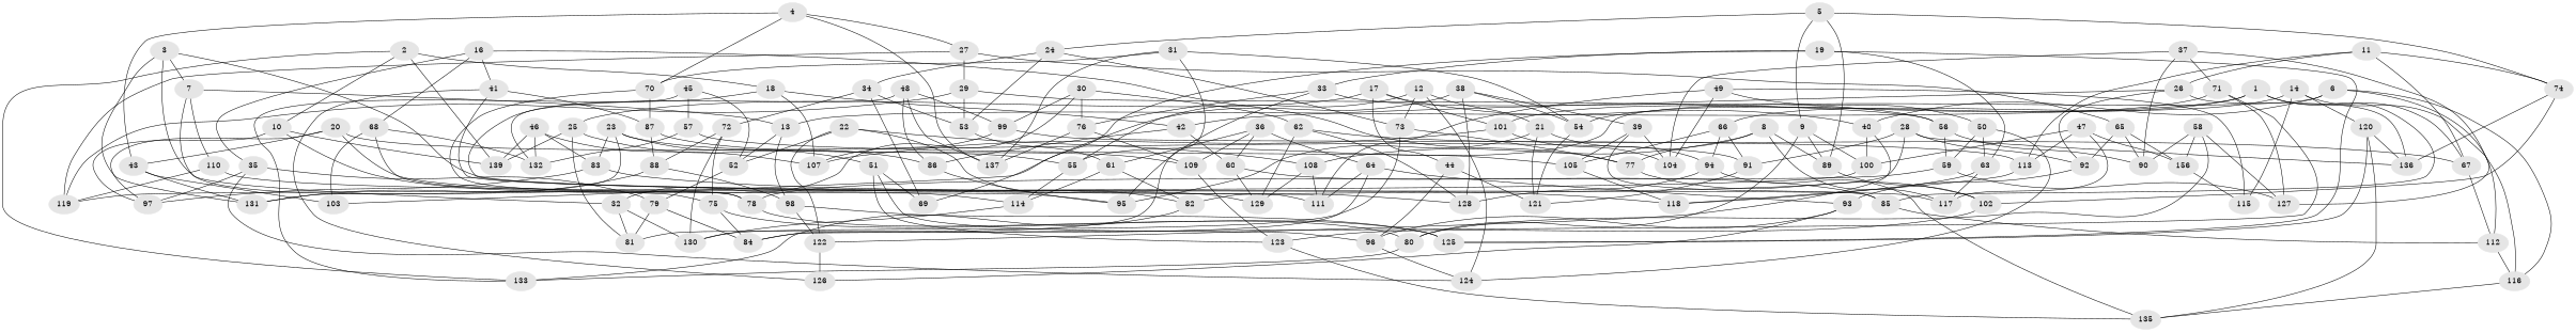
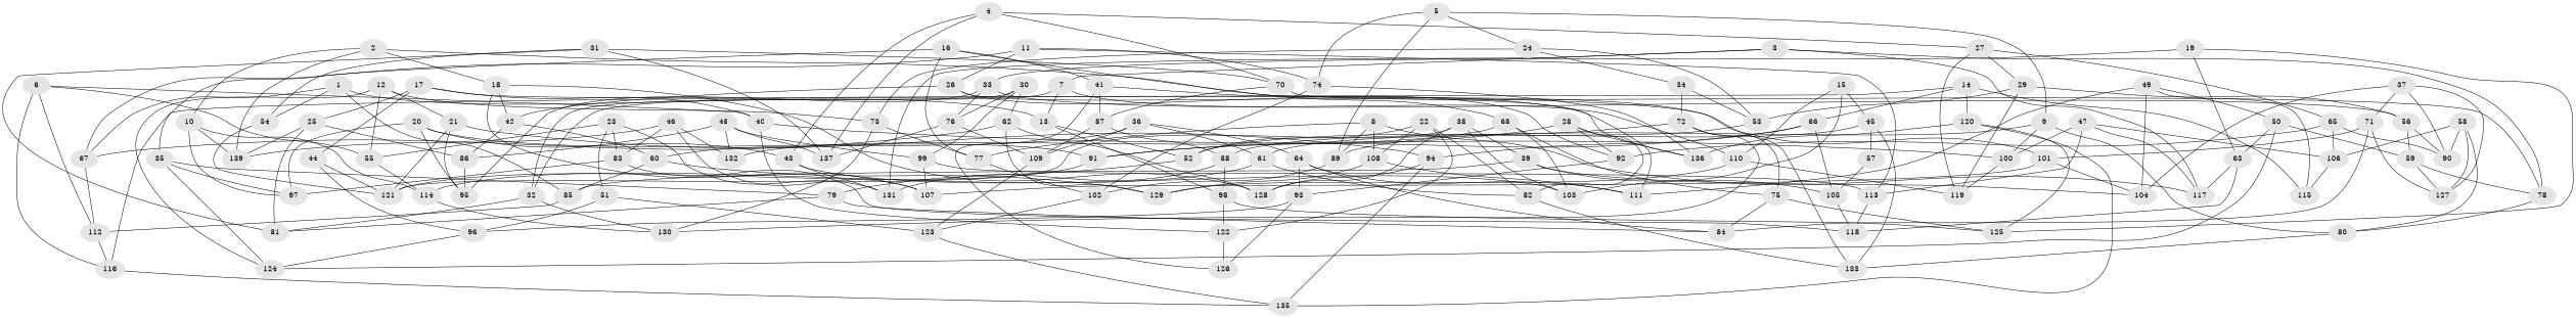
  graph {
    node [color=gray90 style=filled]
    1
    13
    54
    67
    85
    52
    98
    121
    112
    2
    10
    18
    133
    n14 [label=139]
    97
    114
    42
    107
    128
    3
    7
    78
    117
    131
    32
    110
    80
    4
    27
    43
    70
    137
    29
    65
    119
    103
    87
    5
    9
    24
    74
    89
    100
    73
    34
    53
    136
    102
    6
    40
    55
    116
    122
    135
    81
    130
    129
    8
    77
    108
    111
    11
    26
    113
    92
    118
    12
    21
    124
    95
    94
    79
    125
    14
    66
    115
    120
    91
    105
+   15
    45
    44
    96
    57
    16
    35
    41
    68
    126
    132
    75
    17
    25
    101
    86
    104
    60
    19
    33
    63
-   69
    56
    76
    20
    22
    82
    23
    51
    83
    123
    72
    61
    93
    90
-   106 [label=156]
+   106
    28
    59
    30
    62
    99
    109
    31
    88
    84
    36
    64
    37
    71
    127
    38
    39
    46
    47
    48
    49
    50
    58
    1 -- 13
    1 -- 54
    1 -- 67
    1 -- 85
    13 -- 52
    13 -- 98
    54 -- 121
    67 -- 112
    85 -- 112
    52 -- 79
    98 -- 122
    98 -- 125
    112 -- 116
    2 -- 10
    2 -- 18
    2 -- 133
    2 -- n14
    10 -- n14
    10 -- 97
    10 -- 114
    18 -- 42
    18 -- 107
    18 -- 128
    114 -- 130
    42 -- 86
    42 -- 60
    3 -- 7
    3 -- 78
    3 -- 117
    3 -- 131
    7 -- 13
    7 -- 32
    7 -- 110
    78 -- 80
    32 -- 81
    32 -- 130
    110 -- 119
    110 -- 129
    80 -- 133
    4 -- 27
    4 -- 43
    4 -- 70
    4 -- 137
    27 -- 29
    27 -- 65
    27 -- 119
    43 -- 131
    43 -- 103
    70 -- 78
    70 -- 87
    29 -- 119
    29 -- 53
    29 -- 56
    65 -- 92
    65 -- 90
    65 -- 106
    87 -- 109
    87 -- 88
    5 -- 9
    5 -- 24
    5 -- 74
    5 -- 89
    9 -- 80
    9 -- 89
    9 -- 100
    24 -- 73
    24 -- 34
    24 -- 53
    74 -- 136
    74 -- 102
    89 -- 102
    100 -- 119
    73 -- 130
    73 -- 77
    34 -- 53
-   34 -- 69
    34 -- 72
    53 -- 61
    102 -- 123
    6 -- 112
    6 -- 40
    6 -- 55
    6 -- 116
    40 -- 100
    40 -- 122
    55 -- 114
    116 -- 135
    122 -- 126
    8 -- 117
    8 -- 89
    8 -- 77
    8 -- 108
    77 -- 102
    108 -- 129
    108 -- 111
    11 -- 67
    11 -- 74
    11 -- 26
    11 -- 113
    26 -- 42
    26 -- 136
    26 -- 92
    113 -- 118
    92 -- 93
    12 -- 73
    12 -- 55
    12 -- 21
    12 -- 124
    21 -- 121
    21 -- 95
    21 -- 94
    94 -- 128
    94 -- 135
    79 -- 81
    79 -- 84
    14 -- 116
    14 -- 66
    14 -- 115
    14 -- 120
    66 -- 94
    66 -- 91
    66 -- 105
    120 -- 136
    120 -- 135
    120 -- 125
    91 -- 121
    105 -- 118
+   15 -- 110
+   15 -- 103
+   15 -- 45
    45 -- 52
    45 -- 133
    45 -- 57
    44 -- 121
    44 -- 96
    96 -- 124
    57 -- 105
-   57 -- 132
    16 -- 77
    16 -- 35
    16 -- 41
    16 -- 68
    35 -- 97
    35 -- 124
    35 -- 79
    41 -- 87
    41 -- 111
    41 -- 126
    68 -- 103
    68 -- 132
    68 -- 75
    75 -- 125
    75 -- 84
    17 -- 40
    17 -- 44
    17 -- 25
    17 -- 101
    25 -- n14
    25 -- 81
    25 -- 86
    101 -- 107
    101 -- 104
    86 -- 95
    60 -- 85
    60 -- 129
    19 -- 125
    19 -- 33
    19 -- 63
-   19 -- 69
    33 -- 95
    33 -- 56
    33 -- 76
    63 -- 117
    63 -- 118
    56 -- 90
    56 -- 59
    76 -- 137
    76 -- 109
    20 -- 97
    20 -- 43
    20 -- 95
    20 -- 91
    22 -- 52
    22 -- 122
    22 -- 108
    22 -- 82
    82 -- 133
    23 -- 131
    23 -- 55
    23 -- 51
    23 -- 83
    51 -- 96
-   51 -- 69
    51 -- 123
    83 -- 97
    83 -- 118
    123 -- 135
    72 -- 130
    72 -- 75
    72 -- 88
    61 -- 114
    61 -- 82
    93 -- 96
    93 -- 126
    106 -- 115
    28 -- 136
    28 -- 92
    28 -- 91
    28 -- 82
    59 -- 78
    59 -- 127
    30 -- 32
    30 -- 76
    30 -- 62
    30 -- 99
    62 -- 67
    62 -- 128
    62 -- 129
    99 -- 107
    99 -- 113
    109 -- 123
    31 -- 54
    31 -- 70
    31 -- 137
    31 -- 81
    88 -- 98
    88 -- 131
    36 -- 60
    36 -- 61
    36 -- 109
    36 -- 64
    64 -- 111
    64 -- 93
    64 -- 84
    37 -- 104
    37 -- 90
    37 -- 71
    37 -- 127
    71 -- 101
    71 -- 84
    71 -- 127
-   38 -- 54
+   38 -- 121
    38 -- 128
    38 -- 103
    38 -- 39
    39 -- 85
    39 -- 105
    39 -- 104
    46 -- n14
    46 -- 107
    46 -- 132
    46 -- 83
    47 -- 117
    47 -- 100
    47 -- 113
    47 -- 106
    48 -- 137
    48 -- 132
    48 -- 86
    48 -- 99
    49 -- 111
    49 -- 115
    49 -- 104
    49 -- 50
    50 -- 124
    50 -- 63
    50 -- 59
    58 -- 80
    58 -- 90
    58 -- 106
    58 -- 127
  }
